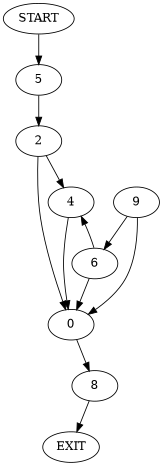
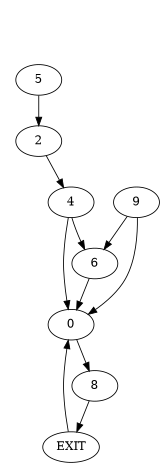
  digraph {
-   n1 [label=START]
    5
    2
    n4 [label=EXIT]
    n5 [label=0]
    4
    8
    6
    9
-   n1 -> 5
    5 -> 2
-   2 -> n5
+   n4 -> n5
    2 -> 4
    n5 -> 8
    4 -> n5
-   6 -> 4
+   4 -> 6
    8 -> n4
    6 -> n5
    9 -> n5
    9 -> 6
  }
